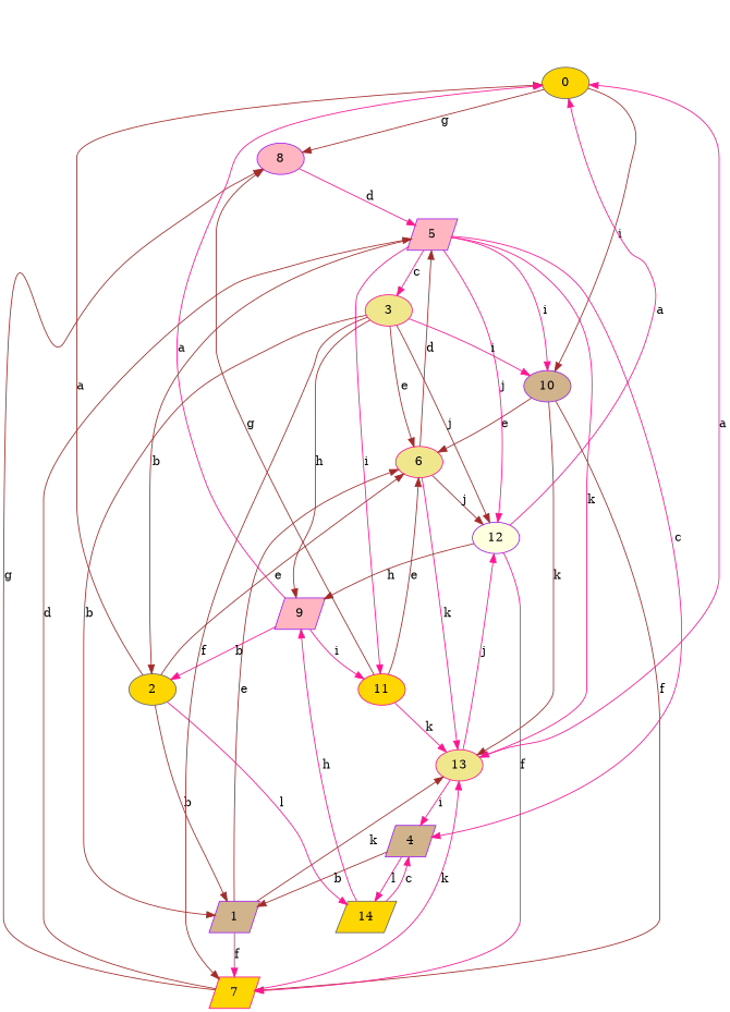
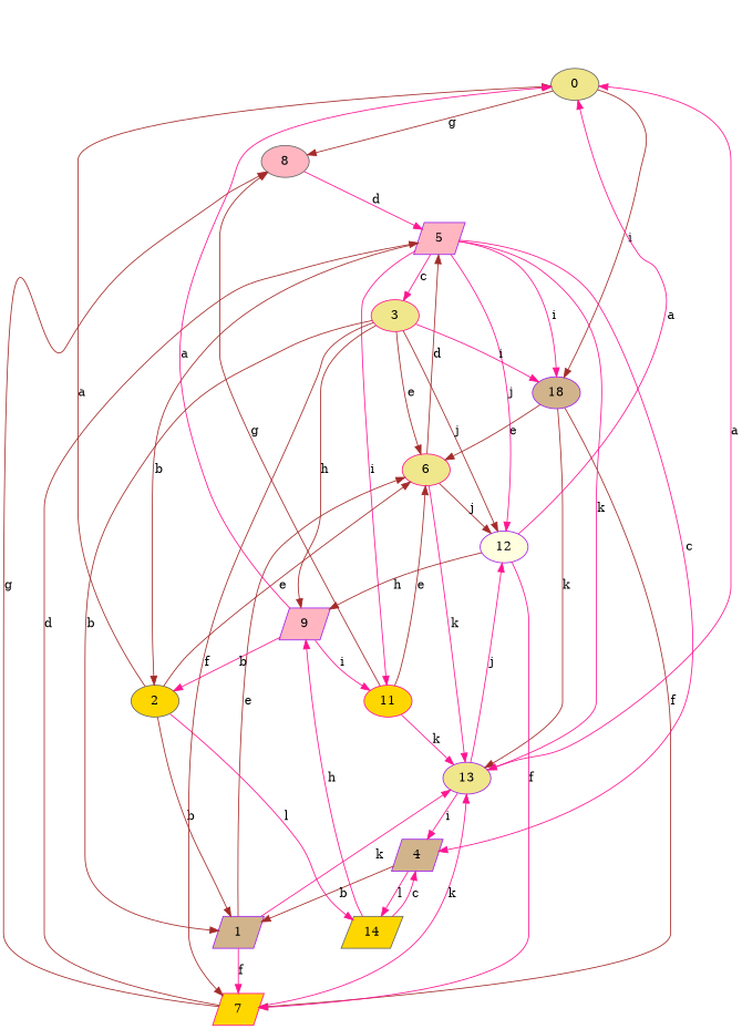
  strict digraph {
    node [color=purple fillcolor=khaki shape=ellipse style=filled]
    edge [color=deeppink]
-   0 [color=gray40 fillcolor=gold]
-   8 [fillcolor=lightpink]
-   10 [fillcolor=tan]
+   0 [color=gray40]
+   8 [color=gray40 fillcolor=lightpink]
+   10 [fillcolor=tan label=18]
    5 [fillcolor=lightpink shape=parallelogram]
    6 [color=deeppink]
    7 [color=deeppink fillcolor=gold shape=parallelogram]
-   13 [color=deeppink]
+   13
    1 [fillcolor=tan shape=parallelogram]
    12 [fillcolor=lightyellow]
    4 [fillcolor=tan shape=parallelogram]
    2 [color=gray40 fillcolor=gold]
    14 [color=gray40 fillcolor=gold shape=parallelogram]
    9 [fillcolor=lightpink shape=parallelogram]
    3 [color=deeppink]
    11 [color=deeppink fillcolor=gold]
    0 -> 8 [color=brown label=g]
    0 -> 10 [color=brown label=i]
    8 -> 5 [label=d]
    10 -> 6 [color=brown label=e]
    10 -> 7 [color=brown label=f]
    10 -> 13 [color=brown label=k]
    5 -> 10 [label=i]
    5 -> 13 [label=k]
    5 -> 12 [label=j]
    5 -> 4 [label=c]
    5 -> 2 [color=brown label=b]
    5 -> 3 [label=c]
    5 -> 11 [label=i]
    6 -> 5 [color=brown label=d]
    6 -> 13 [label=k]
    6 -> 12 [color=brown label=j]
    7 -> 8 [color=brown label=g]
    7 -> 5 [color=brown label=d]
    7 -> 13 [label=k]
    13 -> 0 [label=a]
    13 -> 12 [label=j]
    13 -> 4 [label=i]
    1 -> 6 [color=brown label=e]
    1 -> 7 [label=f]
-   1 -> 13 [color=brown label=k]
+   1 -> 13 [label=k]
    12 -> 0 [label=a]
    12 -> 7 [label=f]
    12 -> 9 [color=brown label=h]
    4 -> 1 [color=brown label=b]
    4 -> 14 [label=l]
    2 -> 0 [color=brown label=a]
    2 -> 6 [color=brown label=e]
    2 -> 1 [color=brown label=b]
    2 -> 14 [label=l]
    14 -> 4 [label=c]
    14 -> 9 [label=h]
    9 -> 0 [label=a]
    9 -> 2 [label=b]
    9 -> 11 [label=i]
    3 -> 10 [label=i]
    3 -> 6 [color=brown label=e]
    3 -> 7 [color=brown label=f]
    3 -> 1 [color=brown label=b]
    3 -> 12 [color=brown label=j]
    3 -> 9 [color=brown label=h]
    11 -> 8 [color=brown label=g]
    11 -> 6 [color=brown label=e]
    11 -> 13 [label=k]
  }
